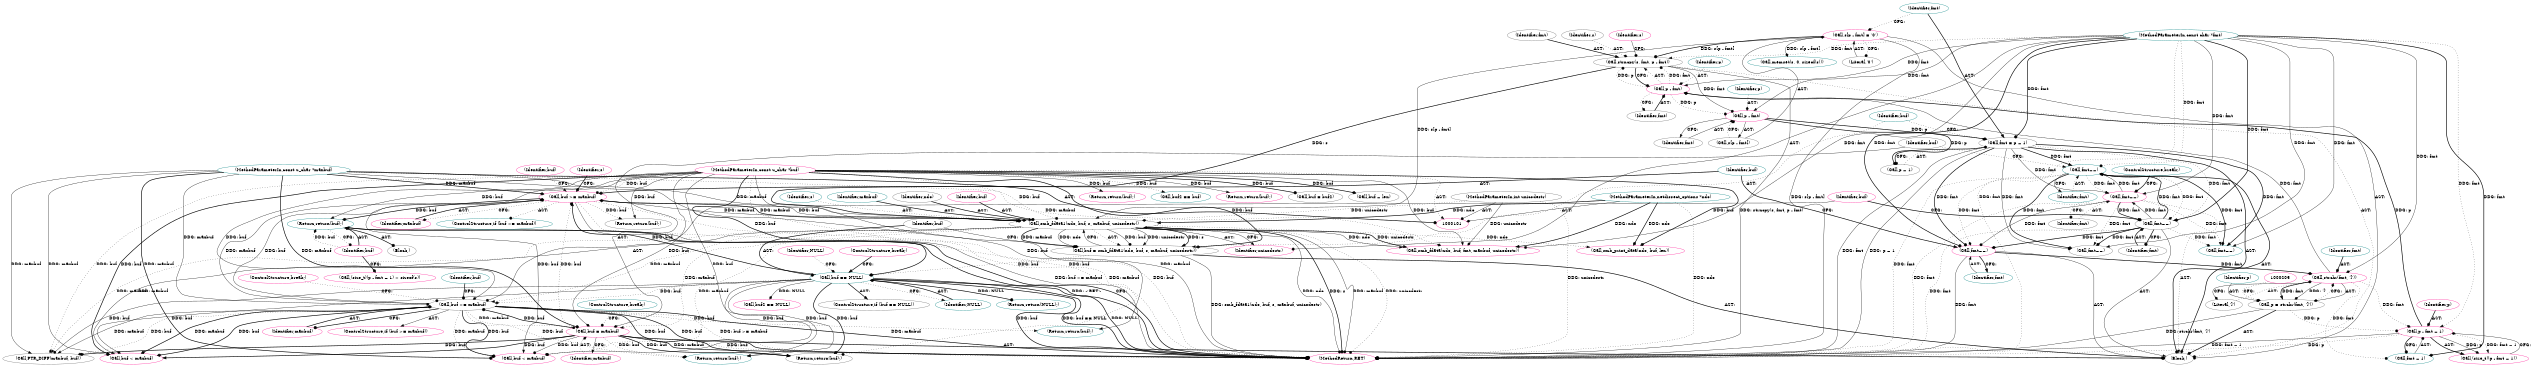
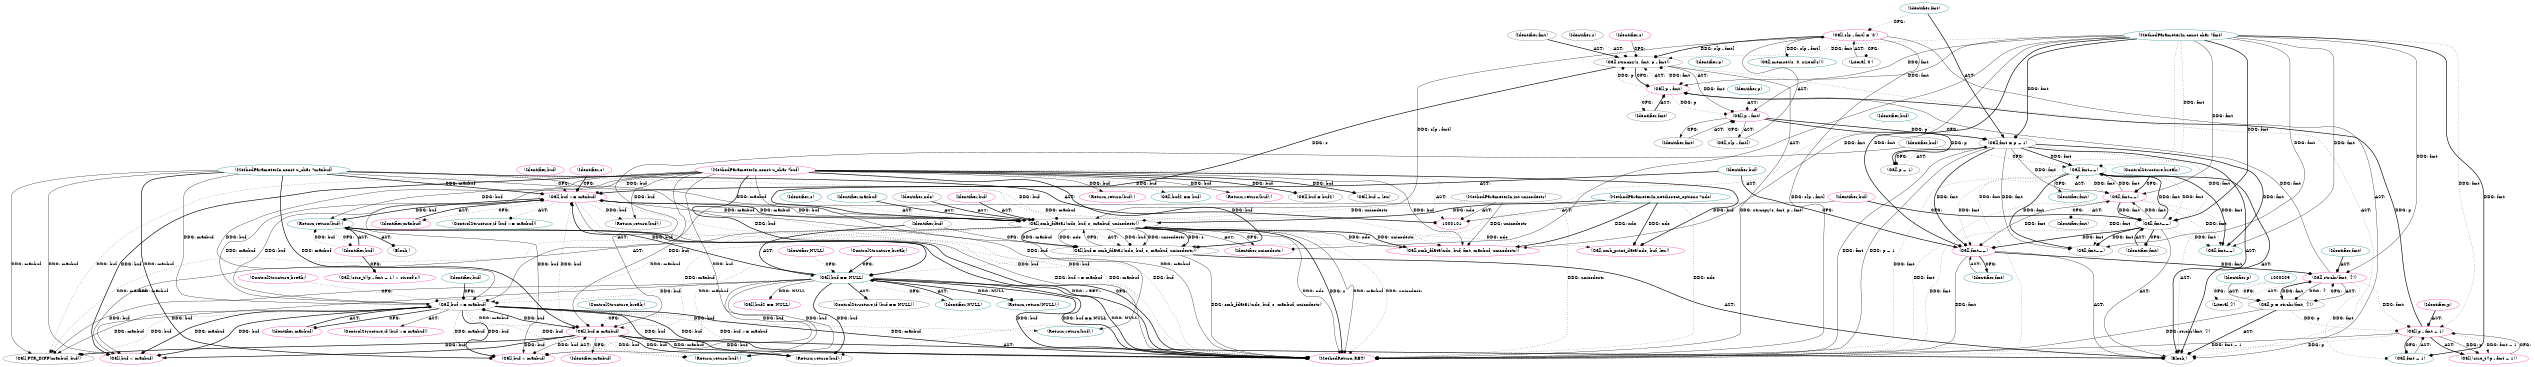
  digraph {
    node [color=deeppink]
    edge [arrowhead=normal style=bold]
    n1 [color=teal label="(Return,return(buf);)"]
    n2 [label="(Identifier,buf)"]
    n3 [label="(MethodReturn,RET)"]
    n4 [color=gray40 label="(Block,)"]
    n5 [label="(Call,(size_t)(p - fmt + 1) > sizeof(s))"]
    n6 [label="(Call,buf >= maxbuf)"]
    n7 [color=gray40 label="(Call,smb_fdata1(ndo, buf, s, maxbuf, unicodestr))"]
    n8 [color=gray40 label="(Return,return(buf);)"]
    n9 [color=teal label="(ControlStructure,if (buf >= maxbuf))"]
    n10 [label="(Identifier,maxbuf)"]
    n11 [color=gray40 label="(Call,buf >= maxbuf)"]
    n12 [label="(Call,buf < maxbuf)"]
    n13 [label="(Call,buf < maxbuf)"]
    n14 [color=gray40 label="(Call,PTR_DIFF(maxbuf, buf))"]
    n15 [color=gray40 label="(Call,buf = smb_fdata1(ndo, buf, s, maxbuf, unicodestr))"]
    n16 [label="(Call,buf = maxbuf)"]
    n17 [label="(Identifier,unicodestr)"]
    n18 [label="(Call,smb_print_data(ndo, buf, len))"]
    n19 [label="(Call,smb_fdata(ndo, buf, fmt, maxbuf, unicodestr))"]
    n20 [color=teal label="(Call,buf == NULL)"]
    n21 [color=gray40 label="(Return,return(buf);)"]
    n22 [color=gray40 label="(ControlStructure,if (buf == NULL))"]
    n23 [color=teal label="(Return,return(buf);)"]
    n24 [color=teal label="(Identifier,NULL)"]
    n25 [color=teal label="(Return,return(NULL);)"]
    n26 [label="(Call,buf2 == NULL)"]
    n27 [color=teal label="(Return,return(buf);)"]
    n28 [label="(Identifier,maxbuf)"]
    n29 [label="(ControlStructure,if (buf >= maxbuf))"]
    n30 [color=gray40 label="(Block,)"]
    n31 [label="(Identifier,maxbuf)"]
    n32 [color=teal label="(MethodParameterIn,netdissect_options *ndo)"]
    1000101
    n34 [label="(MethodParameterIn,const u_char *buf)"]
    n35 [label="(Return,return(buf);)"]
    n36 [color=teal label="(Call,buf2 == buf)"]
    n37 [label="(Return,return(buf);)"]
    n38 [color=gray40 label="(Call,buf = buf2)"]
    n39 [color=gray40 label="(Call,buf + len)"]
    n40 [label="(Call,s[p - fmt] = '\0')"]
    n41 [color=gray40 label="(Call,strncpy(s, fmt, p - fmt))"]
    n42 [color=teal label="(Call,memset(s, 0, sizeof(s)))"]
    n43 [color=gray40 label="(Literal,'\0')"]
    n44 [label="(Call,p - fmt)"]
    n45 [label="(Call,p - fmt)"]
    n46 [color=gray40 label="(Identifier,fmt)"]
    n47 [color=gray40 label="(Call,fmt = p + 1)"]
    n48 [color=gray40 label="(Call,p + 1)"]
    n49 [color=gray40 label="(Identifier,fmt)"]
    n50 [color=gray40 label="(Call,s[p - fmt])"]
    n51 [label="(Call,p - fmt + 1)"]
    n52 [label="(Call,(size_t)(p - fmt + 1))"]
    n53 [color=teal label="(Call,fmt + 1)"]
    n54 [color=gray40 label="(Call,p = strchr(fmt, ']'))"]
    n55 [label="(Call,strchr(fmt, ']'))"]
    n56 [color=gray40 label="(Literal,']')"]
    n57 [label="(Call,fmt++)"]
    n58 [color=teal label="(Identifier,fmt)"]
    n59 [color=teal label="(Call,fmt++)"]
    n60 [label="(Call,fmt++)"]
    n61 [color=gray40 label="(Call,fmt++)"]
    n62 [color=gray40 label="(Call,fmt++)"]
    n63 [color=teal label="(Identifier,fmt)"]
    n64 [color=teal label="(Call,fmt++)"]
    n65 [color=gray40 label="(Identifier,fmt)"]
    n66 [color=gray40 label="(Identifier,fmt)"]
    n67 [color=teal label="(MethodParameterIn,const char *fmt)"]
    n68 [color=teal label="(MethodParameterIn,const u_char *maxbuf)"]
    n69 [color=gray40 label="(MethodParameterIn,int unicodestr)"]
    n70 [color=teal label="(Identifier,fmt)"]
    n71 [color=teal label="(Identifier,p)"]
    n72 [label="(Identifier,buf)"]
    n73 [label="(Identifier,s)"]
    n74 [color=teal label="(Identifier,buf)"]
    n75 [label="(Identifier,NULL)"]
    n76 [color=teal label="(Identifier,p)"]
    n77 [color=gray40 label="(Identifier,buf)"]
    n78 [color=gray40 label="(Identifier,fmt)"]
    n79 [color=teal label="(ControlStructure,break;)"]
    n80 [color=teal label="(Identifier,p)"]
    n81 [label="(ControlStructure,break;)"]
    n82 [color=teal label="(Identifier,s)"]
    n83 [label="(Identifier,p)"]
    n84 [color=teal label="(Identifier,fmt)"]
    n85 [label="(Identifier,buf)"]
    n86 [color=teal label="(ControlStructure,break;)"]
    n87 [color=teal label="(Identifier,buf)"]
    n88 [color=gray40 label="(Identifier,buf)"]
    n89 [color=teal label="(Identifier,maxbuf)"]
    n90 [color=gray40 label="(Identifier,ndo)"]
    n91 [color=gray40 label="(Identifier,s)"]
    n92 [color=teal label="(Identifier,buf)"]
    n93 [label="(Identifier,buf)"]
    n94 [label="(Identifier,s)"]
    n95 [label="(ControlStructure,break;)"]
-   1000205
+   1000205 [color=teal]
    n1 -> n2 [arrowhead=dot label="CFG: " style=dotted]
    n1 -> n3 [arrowhead=dot label="DDG: <RET>"]
    n1 -> n4 [arrowhead=dot label="AST: "]
    n2 -> n1 [arrowhead=diamond label="AST: "]
    n2 -> n1 [arrowhead=diamond label="DDG: buf" style=dotted]
    n2 -> n5 [arrowhead=diamond label="CFG: "]
    n3 -> n1 [label="CFG: "]
    n6 -> n1 [arrowhead=diamond label="DDG: buf"]
    n6 -> n3 [label="DDG: buf" style=dotted]
    n6 -> n3 [arrowhead=diamond label="DDG: buf >= maxbuf" style=solid]
    n6 -> n3 [arrowhead=dot label="DDG: maxbuf" style=dotted]
    n6 -> n7 [arrowhead=dot label="DDG: buf" style=solid]
    n6 -> n7 [label="DDG: maxbuf" style=solid]
    n6 -> n8 [label="DDG: buf" style=dotted]
    n6 -> n9 [arrowhead=dot label="AST: " style=dotted]
    n6 -> n10 [arrowhead=diamond label="CFG: " style=dotted]
    n7 -> n3 [arrowhead=dot label="DDG: ndo" style=solid]
    n7 -> n3 [arrowhead=dot label="DDG: s"]
    n7 -> n3 [arrowhead=dot label="DDG: maxbuf" style=solid]
    n7 -> n3 [arrowhead=dot label="DDG: unicodestr" style=dotted]
    n7 -> n6 [arrowhead=diamond label="DDG: maxbuf"]
    n7 -> n11 [label="DDG: maxbuf" style=dotted]
    n7 -> n12 [label="DDG: maxbuf" style=solid]
    n7 -> n13 [arrowhead=dot label="DDG: maxbuf" style=dotted]
    n7 -> n14 [label="DDG: maxbuf" style=dotted]
    n7 -> n15 [label="AST: " style=dotted]
    n7 -> n15 [arrowhead=dot label="DDG: buf" style=solid]
    n7 -> n15 [label="DDG: unicodestr" style=solid]
    n7 -> n15 [label="DDG: s"]
    n7 -> n15 [arrowhead=diamond label="DDG: maxbuf"]
    n7 -> n15 [arrowhead=dot label="DDG: ndo" style=solid]
    n7 -> n16 [label="DDG: maxbuf" style=dotted]
    n7 -> n17 [label="CFG: " style=solid]
    n7 -> n18 [label="DDG: ndo" style=dotted]
    n7 -> n19 [label="DDG: ndo" style=solid]
    n7 -> n19 [label="DDG: unicodestr"]
    n10 -> n6 [arrowhead=dot label="AST: "]
    n11 -> n3 [arrowhead=dot label="DDG: buf >= maxbuf" style=dotted]
    n11 -> n3 [arrowhead=dot label="DDG: maxbuf"]
    n11 -> n3 [label="DDG: buf"]
    n11 -> n6 [label="DDG: buf" style=solid]
    n11 -> n6 [arrowhead=dot label="DDG: maxbuf" style=solid]
    n11 -> n12 [arrowhead=diamond label="DDG: buf"]
    n11 -> n12 [arrowhead=diamond label="DDG: maxbuf"]
    n11 -> n13 [arrowhead=dot label="DDG: buf"]
    n11 -> n13 [arrowhead=dot label="DDG: maxbuf" style=dotted]
    n11 -> n14 [label="DDG: maxbuf" style=solid]
    n11 -> n14 [arrowhead=diamond label="DDG: buf" style=dotted]
    n11 -> n16 [arrowhead=dot label="DDG: maxbuf" style=dotted]
    n11 -> n21 [label="DDG: buf"]
    n11 -> n23 [arrowhead=diamond label="DDG: buf" style=dotted]
    n11 -> n27 [label="DDG: buf" style=dotted]
    n11 -> n28 [arrowhead=dot label="CFG: "]
    n11 -> n29 [label="AST: " style=solid]
    n15 -> n3 [label="DDG: smb_fdata1(ndo, buf, s, maxbuf, unicodestr)" style=solid]
    n15 -> n7 [label="CFG: " style=solid]
    n15 -> n20 [arrowhead=dot label="DDG: buf" style=dotted]
    n15 -> n30 [label="AST: "]
    n16 -> n3 [label="DDG: buf" style=dotted]
    n16 -> n3 [arrowhead=dot label="DDG: maxbuf"]
    n16 -> n6 [arrowhead=dot label="DDG: buf" style=dotted]
    n16 -> n11 [arrowhead=dot label="DDG: buf"]
    n16 -> n12 [label="DDG: buf"]
    n16 -> n13 [arrowhead=dot label="DDG: buf" style=solid]
    n16 -> n14 [arrowhead=diamond label="DDG: buf"]
    n16 -> n21 [label="DDG: buf"]
    n16 -> n23 [arrowhead=diamond label="DDG: buf" style=dotted]
    n16 -> n30 [arrowhead=diamond label="AST: "]
    n16 -> n31 [label="CFG: " style=solid]
    n17 -> n7 [label="AST: " style=solid]
    n20 -> n3 [arrowhead=diamond label="DDG: NULL"]
    n20 -> n3 [arrowhead=dot label="DDG: buf"]
    n20 -> n3 [arrowhead=diamond label="DDG: buf == NULL"]
    n20 -> n6 [label="DDG: buf"]
    n20 -> n11 [arrowhead=diamond label="DDG: buf" style=dotted]
    n20 -> n12 [arrowhead=diamond label="DDG: buf" style=solid]
    n20 -> n13 [arrowhead=dot label="DDG: buf" style=solid]
    n20 -> n14 [arrowhead=dot label="DDG: buf" style=solid]
    n20 -> n21 [arrowhead=diamond label="DDG: buf"]
    n20 -> n22 [label="AST: "]
    n20 -> n23 [label="DDG: buf" style=solid]
    n20 -> n24 [label="CFG: " style=dotted]
    n20 -> n25 [arrowhead=dot label="DDG: NULL"]
    n20 -> n26 [arrowhead=diamond label="DDG: NULL" style=solid]
    n24 -> n20 [arrowhead=diamond label="AST: "]
    n28 -> n11 [arrowhead=dot label="AST: "]
    n31 -> n16 [arrowhead=diamond label="AST: " style=dotted]
    n32 -> n3 [label="DDG: ndo" style=dotted]
    n32 -> n7 [label="DDG: ndo"]
    n32 -> n18 [arrowhead=diamond label="DDG: ndo"]
    n32 -> n19 [label="DDG: ndo"]
    n32 -> 1000101 [arrowhead=diamond label="AST: " style=solid]
    n34 -> n1 [label="DDG: buf" style=solid]
    n34 -> n6 [arrowhead=dot label="DDG: buf" style=dotted]
    n34 -> n7 [arrowhead=dot label="DDG: buf" style=dotted]
    n34 -> n8 [label="DDG: buf" style=solid]
    n34 -> n11 [arrowhead=diamond label="DDG: buf" style=solid]
    n34 -> n12 [label="DDG: buf"]
    n34 -> n13 [label="DDG: buf" style=solid]
    n34 -> n14 [arrowhead=diamond label="DDG: buf" style=dotted]
    n34 -> n15 [arrowhead=diamond label="DDG: buf"]
    n34 -> n16 [arrowhead=diamond label="DDG: buf" style=solid]
    n34 -> n18 [arrowhead=diamond label="DDG: buf"]
    n34 -> n19 [label="DDG: buf" style=solid]
    n34 -> n20 [arrowhead=diamond label="DDG: buf"]
    n34 -> n21 [arrowhead=dot label="DDG: buf" style=dotted]
    n34 -> n23 [label="DDG: buf" style=solid]
    n34 -> n27 [label="DDG: buf" style=solid]
    n34 -> 1000101 [label="AST: " style=dotted]
    n34 -> n35 [label="DDG: buf" style=solid]
    n34 -> n36 [label="DDG: buf" style=dotted]
    n34 -> n37 [label="DDG: buf" style=solid]
    n34 -> n38 [arrowhead=dot label="DDG: buf"]
    n34 -> n39 [arrowhead=diamond label="DDG: buf"]
    n40 -> n3 [arrowhead=diamond label="DDG: s[p - fmt]" style=solid]
    n40 -> n7 [label="DDG: s[p - fmt]" style=solid]
    n40 -> n30 [arrowhead=dot label="AST: " style=solid]
    n40 -> n41 [arrowhead=dot label="DDG: s[p - fmt]"]
    n40 -> n42 [arrowhead=diamond label="DDG: s[p - fmt]" style=solid]
    n40 -> n43 [arrowhead=dot label="CFG: " style=dotted]
    n41 -> n3 [arrowhead=diamond label="DDG: strncpy(s, fmt, p - fmt)" style=solid]
    n41 -> n7 [label="DDG: s"]
    n41 -> n30 [arrowhead=diamond label="AST: " style=dotted]
    n41 -> n44 [arrowhead=diamond label="CFG: "]
    n41 -> n45 [arrowhead=dot label="DDG: fmt" style=solid]
    n43 -> n40 [label="AST: " style=solid]
    n44 -> n41 [label="AST: " style=dotted]
    n44 -> n41 [arrowhead=dot label="DDG: fmt" style=dotted]
    n44 -> n41 [arrowhead=dot label="DDG: p" style=dotted]
    n44 -> n45 [arrowhead=dot label="DDG: p" style=dotted]
    n44 -> n46 [arrowhead=diamond label="CFG: " style=dotted]
    n45 -> n47 [arrowhead=diamond label="DDG: p"]
    n45 -> n48 [arrowhead=dot label="DDG: p"]
    n45 -> n49 [label="CFG: " style=solid]
    n45 -> n50 [label="AST: " style=solid]
    n46 -> n44 [arrowhead=diamond label="AST: "]
    n47 -> n3 [arrowhead=diamond label="DDG: p + 1" style=solid]
    n47 -> n3 [arrowhead=dot label="DDG: fmt" style=solid]
    n47 -> n30 [arrowhead=dot label="AST: "]
    n47 -> n48 [arrowhead=dot label="CFG: "]
    n47 -> n57 [arrowhead=dot label="DDG: fmt"]
    n47 -> n59 [label="DDG: fmt"]
    n47 -> n60 [label="DDG: fmt" style=solid]
    n47 -> n61 [arrowhead=diamond label="DDG: fmt" style=dotted]
    n47 -> n62 [arrowhead=dot label="DDG: fmt" style=solid]
    n47 -> n64 [label="DDG: fmt"]
    n48 -> n47 [arrowhead=dot label="AST: " style=dotted]
    n49 -> n45 [arrowhead=diamond label="AST: " style=solid]
    n50 -> n40 [arrowhead=diamond label="AST: " style=solid]
    n50 -> n45 [arrowhead=diamond label="CFG: " style=dotted]
    n51 -> n3 [arrowhead=diamond label="DDG: fmt + 1" style=solid]
    n51 -> n3 [arrowhead=diamond label="DDG: p" style=dotted]
    n51 -> n44 [arrowhead=diamond label="DDG: p"]
    n51 -> n52 [label="AST: "]
    n51 -> n52 [arrowhead=diamond label="DDG: p" style=solid]
    n51 -> n52 [label="DDG: fmt + 1" style=dotted]
    n51 -> n53 [arrowhead=dot label="CFG: "]
    n52 -> n51 [arrowhead=diamond label="CFG: " style=solid]
    n53 -> n51 [arrowhead=dot label="AST: " style=solid]
    n54 -> n3 [arrowhead=dot label="DDG: strchr(fmt, ']')" style=solid]
    n54 -> n30 [arrowhead=diamond label="AST: "]
    n54 -> n51 [arrowhead=dot label="DDG: p" style=dotted]
    n54 -> n55 [arrowhead=diamond label="CFG: " style=dotted]
    n55 -> n44 [arrowhead=diamond label="DDG: fmt" style=solid]
    n55 -> n51 [arrowhead=diamond label="DDG: fmt" style=dotted]
    n55 -> n53 [arrowhead=dot label="DDG: fmt" style=dotted]
    n55 -> n54 [arrowhead=diamond label="AST: " style=solid]
    n55 -> n54 [label="DDG: fmt"]
    n55 -> n54 [arrowhead=diamond label="DDG: ']'" style=solid]
-   n55 -> n56 [arrowhead=diamond label="CFG: " style=solid]
+   n55 -> n56 [arrowhead=diamond label="CFG: " style=dotted]
    n56 -> n55 [arrowhead=dot label="AST: " style=dotted]
    n57 -> n3 [label="DDG: fmt" style=solid]
    n57 -> n30 [arrowhead=dot label="AST: " style=solid]
    n57 -> n55 [arrowhead=diamond label="DDG: fmt"]
    n57 -> n58 [label="CFG: "]
    n58 -> n57 [label="AST: " style=solid]
    n59 -> n3 [arrowhead=dot label="DDG: fmt" style=dotted]
    n59 -> n30 [arrowhead=diamond label="AST: "]
    n59 -> n57 [arrowhead=diamond label="DDG: fmt" style=dotted]
    n59 -> n60 [label="DDG: fmt" style=dotted]
    n59 -> n61 [arrowhead=diamond label="DDG: fmt" style=dotted]
    n59 -> n62 [arrowhead=diamond label="DDG: fmt"]
    n59 -> n63 [label="CFG: " style=solid]
    n59 -> n64 [arrowhead=diamond label="DDG: fmt"]
    n60 -> n3 [label="DDG: fmt" style=dotted]
    n60 -> n30 [label="AST: " style=dotted]
    n60 -> n57 [arrowhead=dot label="DDG: fmt" style=solid]
    n60 -> n59 [arrowhead=dot label="DDG: fmt" style=solid]
    n60 -> n61 [arrowhead=dot label="DDG: fmt"]
    n60 -> n62 [label="DDG: fmt" style=dotted]
    n60 -> n64 [label="DDG: fmt" style=dotted]
    n60 -> n65 [arrowhead=dot label="CFG: " style=dotted]
    n61 -> n3 [arrowhead=dot label="DDG: fmt" style=dotted]
    n61 -> n30 [label="AST: " style=solid]
    n61 -> n57 [arrowhead=diamond label="DDG: fmt"]
    n61 -> n59 [label="DDG: fmt"]
    n61 -> n60 [label="DDG: fmt" style=solid]
    n61 -> n62 [arrowhead=diamond label="DDG: fmt"]
    n61 -> n64 [arrowhead=diamond label="DDG: fmt" style=dotted]
    n61 -> n66 [arrowhead=dot label="CFG: "]
    n63 -> n59 [label="AST: " style=dotted]
    n65 -> n60 [label="AST: " style=dotted]
    n66 -> n61 [arrowhead=diamond label="AST: "]
    n67 -> n3 [arrowhead=dot label="DDG: fmt" style=dotted]
    n67 -> n17 [arrowhead=dot label="AST: " style=solid]
    n67 -> n19 [arrowhead=dot label="DDG: fmt" style=solid]
    n67 -> n41 [label="DDG: fmt" style=dotted]
    n67 -> n44 [label="DDG: fmt" style=solid]
    n67 -> n45 [label="DDG: fmt" style=solid]
    n67 -> n47 [arrowhead=dot label="DDG: fmt"]
    n67 -> n51 [label="DDG: fmt" style=dotted]
    n67 -> n53 [arrowhead=diamond label="DDG: fmt"]
    n67 -> n55 [arrowhead=diamond label="DDG: fmt" style=solid]
    n67 -> n57 [arrowhead=dot label="DDG: fmt"]
    n67 -> n59 [arrowhead=dot label="DDG: fmt" style=dotted]
    n67 -> n60 [label="DDG: fmt" style=solid]
    n67 -> n61 [label="DDG: fmt"]
    n67 -> n62 [label="DDG: fmt" style=solid]
    n67 -> n64 [label="DDG: fmt" style=solid]
    n68 -> n3 [arrowhead=dot label="DDG: maxbuf" style=solid]
    n68 -> n6 [arrowhead=diamond label="DDG: maxbuf"]
    n68 -> n7 [label="DDG: maxbuf" style=solid]
    n68 -> n11 [arrowhead=dot label="DDG: maxbuf" style=solid]
    n68 -> n12 [arrowhead=dot label="DDG: maxbuf" style=solid]
    n68 -> n13 [arrowhead=dot label="DDG: maxbuf"]
    n68 -> n14 [label="DDG: maxbuf" style=solid]
    n68 -> n16 [arrowhead=dot label="DDG: maxbuf"]
    n68 -> n19 [arrowhead=diamond label="DDG: maxbuf" style=dotted]
    n68 -> 1000101 [arrowhead=dot label="AST: "]
    n69 -> n3 [label="DDG: unicodestr" style=dotted]
    n69 -> n7 [arrowhead=diamond label="DDG: unicodestr" style=dotted]
    n69 -> n19 [arrowhead=diamond label="DDG: unicodestr" style=solid]
    n69 -> 1000101 [arrowhead=dot label="AST: " style=solid]
    n70 -> n55 [arrowhead=diamond label="AST: "]
    n71 -> n45 [arrowhead=diamond label="AST: " style=dotted]
    n72 -> n6 [label="CFG: " style=dotted]
    n73 -> n41 [arrowhead=dot label="CFG: " style=solid]
    n74 -> n11 [arrowhead=dot label="CFG: "]
    n75 -> n20 [arrowhead=diamond label="CFG: " style=dotted]
    n76 -> n44 [arrowhead=diamond label="AST: " style=dotted]
    n77 -> n15 [arrowhead=diamond label="CFG: " style=solid]
    n77 -> n20 [arrowhead=dot label="AST: "]
    n78 -> n41 [label="AST: "]
    n79 -> n60 [arrowhead=diamond label="CFG: "]
    n80 -> n54 [arrowhead=dot label="AST: " style=solid]
    n81 -> n11 [arrowhead=dot label="CFG: " style=dotted]
    n82 -> n7 [arrowhead=dot label="AST: " style=dotted]
    n83 -> n51 [arrowhead=diamond label="AST: "]
    n84 -> n40 [arrowhead=diamond label="CFG: " style=dotted]
    n84 -> n47 [label="AST: "]
    n85 -> n11 [arrowhead=dot label="AST: " style=solid]
    n85 -> n61 [label="CFG: "]
    n86 -> n16 [arrowhead=dot label="CFG: " style=dotted]
    n87 -> n15 [label="AST: " style=dotted]
    n87 -> n47 [arrowhead=diamond label="CFG: " style=dotted]
    n88 -> n16 [arrowhead=diamond label="AST: " style=solid]
    n88 -> n59 [label="CFG: " style=dotted]
    n89 -> n7 [arrowhead=diamond label="AST: "]
    n90 -> n7 [label="AST: "]
    n91 -> n41 [arrowhead=diamond label="AST: " style=dotted]
    n92 -> n6 [arrowhead=diamond label="AST: "]
    n92 -> n57 [label="CFG: "]
    n93 -> n7 [arrowhead=dot label="AST: "]
    n94 -> n6 [arrowhead=diamond label="CFG: "]
    n95 -> n20 [label="CFG: "]
    1000205 -> n54 [arrowhead=diamond label="CFG: " style=dotted]
  }
